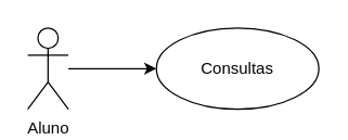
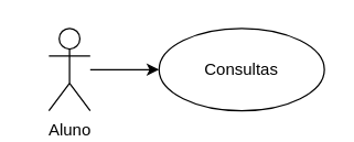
  <mxCell id="0" />
  <mxCell id="1" parent="0" />
  <mxCell id="2" style="edgeStyle=none;html=1;entryX=0;entryY=0.5;entryDx=0;entryDy=0;" edge="1" parent="1" source="3" target="4"><mxGeometry relative="1" as="geometry" /></mxCell>
- <mxCell id="3" value="Aluno" style="shape=umlActor;verticalLabelPosition=bottom;verticalAlign=top;html=1;outlineConnect=0;" vertex="1" parent="1"><mxGeometry x="20" y="20" width="30" height="60" as="geometry" /></mxCell>
+ <mxCell id="3" value="Aluno" style="shape=umlActor;verticalLabelPosition=bottom;verticalAlign=top;html=1;outlineConnect=0;" vertex="1" parent="1"><mxGeometry x="35" y="20" width="30" height="60" as="geometry" /></mxCell>
  <mxCell id="4" value="Consultas" style="ellipse;whiteSpace=wrap;html=1;" vertex="1" parent="1"><mxGeometry x="115" y="20" width="120" height="60" as="geometry" /></mxCell>
